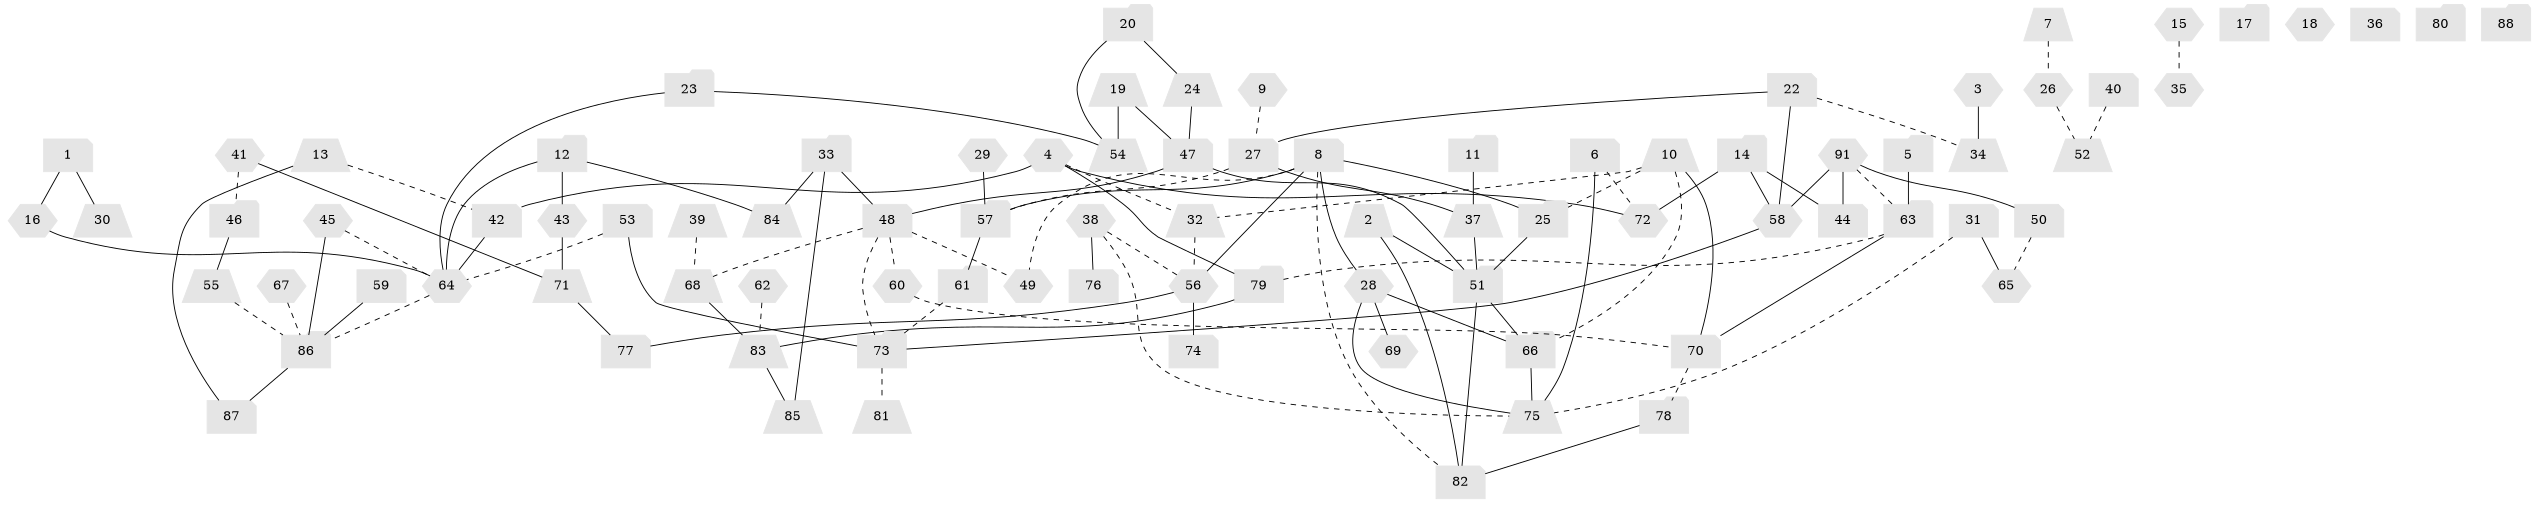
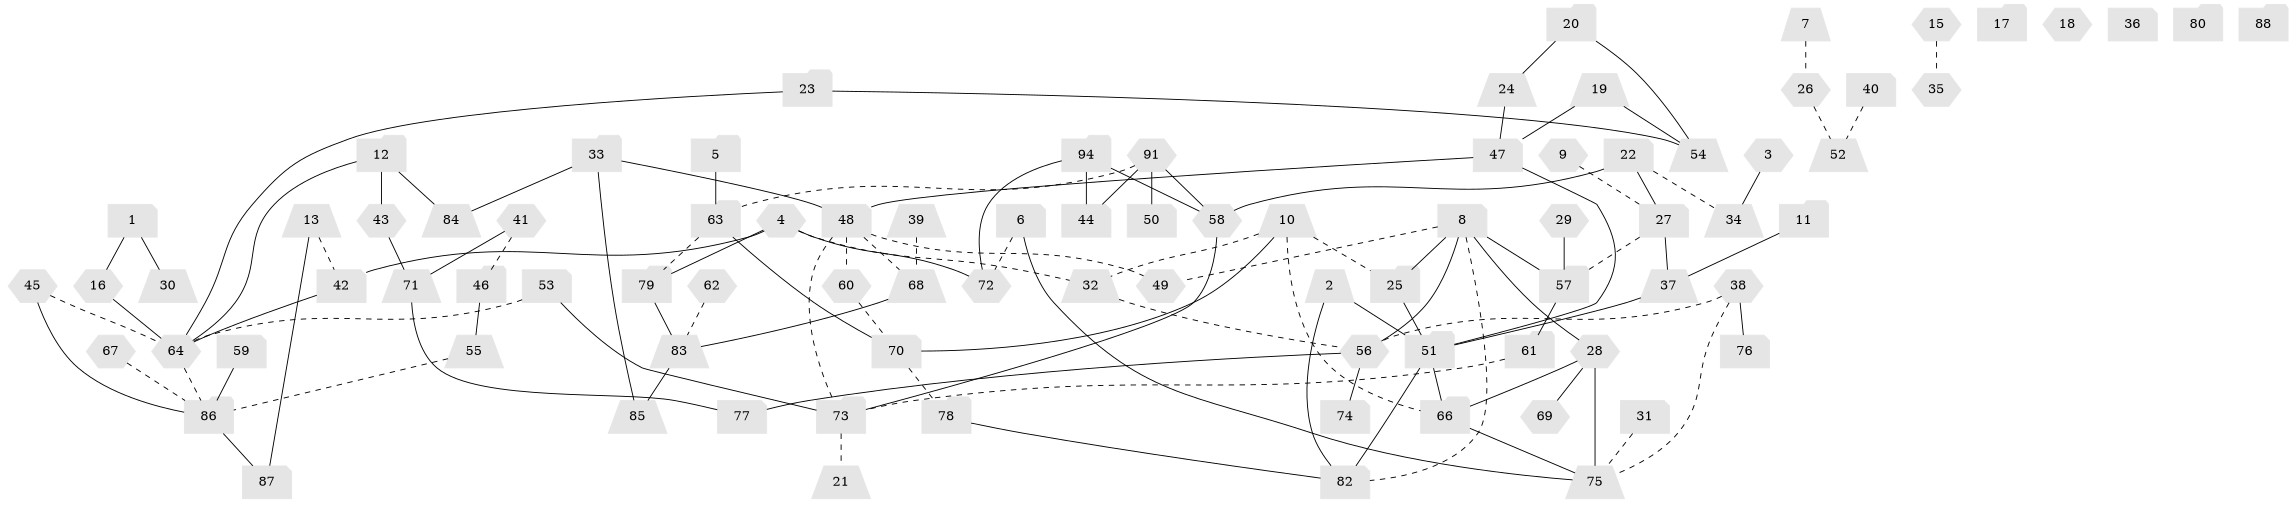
  graph {
    node [color=gray90 shape=hexagon style=filled]
    edge [style=solid]
    1 [shape=note]
    16
    30 [shape=trapezium]
    64
    2 [shape=trapezium]
    51 [shape=folder]
    82 [shape=note]
    66 [shape=folder]
    34 [shape=trapezium]
    3
    32 [shape=trapezium]
    4
    42 [shape=note]
    72
    79 [shape=folder]
    56
    83 [shape=trapezium]
    5 [shape=folder]
    63 [shape=folder]
    70 [shape=note]
    6 [shape=note]
    75 [shape=trapezium]
    7 [shape=trapezium]
    26
    52 [shape=trapezium]
    8 [shape=note]
    25 [shape=folder]
    28
    49
    57 [shape=folder]
    69
    74 [shape=note]
    77 [shape=note]
    61 [shape=folder]
    27 [shape=note]
    9
    37 [shape=trapezium]
    10 [shape=trapezium]
    78 [shape=folder]
    11 [shape=folder]
    12 [shape=folder]
    43
    84 [shape=trapezium]
    71 [shape=trapezium]
    86 [shape=folder]
    13 [shape=trapezium]
    87 [shape=note]
-   14 [shape=folder]
+   14 [shape=folder label=94]
    44 [shape=note]
    58
    73 [shape=folder]
    15
    35
    17 [shape=folder]
    18
    19 [shape=trapezium]
    47 [shape=note]
    54 [shape=trapezium]
    48 [shape=note]
    20 [shape=folder]
    24 [shape=trapezium]
    n62 [label=91]
    50 [shape=note]
-   65
    22 [shape=note]
    23 [shape=folder]
    29
    31 [shape=note]
    33 [shape=folder]
    85 [shape=trapezium]
    68 [shape=trapezium]
    60
    36 [shape=note]
    38
    76 [shape=note]
    39 [shape=trapezium]
    40 [shape=note]
    46 [shape=folder]
    41
    55 [shape=trapezium]
    67
    45
-   81 [shape=trapezium]
+   81 [shape=trapezium label=21]
    53 [shape=note]
    59 [shape=note]
    62
    80 [shape=folder]
    88 [shape=folder]
    1 -- 16
    1 -- 30
    16 -- 64
    64 -- 86 [style=dashed]
    2 -- 51
    2 -- 82
    51 -- 82
    51 -- 66
    66 -- 75
    3 -- 34
    32 -- 56 [style=dashed]
    4 -- 32 [style=dashed]
    4 -- 42
    4 -- 72
    4 -- 79
    42 -- 64
    79 -- 83
    56 -- 74
    56 -- 77
    83 -- 85
    5 -- 63
    63 -- 79 [style=dashed]
    63 -- 70
    70 -- 78 [style=dashed]
    6 -- 72 [style=dashed]
    6 -- 75
    7 -- 26 [style=dashed]
    26 -- 52 [style=dashed]
    8 -- 82 [style=dashed]
    8 -- 56
    8 -- 25
    8 -- 28
    8 -- 49 [style=dashed]
    8 -- 57
    25 -- 51
    28 -- 66
    28 -- 75
    28 -- 69
    57 -- 61
    61 -- 73 [style=dashed]
    27 -- 57 [style=dashed]
    27 -- 37
    9 -- 27 [style=dashed]
    37 -- 51
    10 -- 66 [style=dashed]
    10 -- 32 [style=dashed]
    10 -- 70
    10 -- 25 [style=dashed]
    78 -- 82
    11 -- 37
    12 -- 64
    12 -- 43
    12 -- 84
    43 -- 71
    71 -- 77
    86 -- 87
    13 -- 42 [style=dashed]
    13 -- 87
    14 -- 72
    14 -- 44
    14 -- 58
    58 -- 73
    73 -- 81 [style=dashed]
    15 -- 35 [style=dashed]
    19 -- 47
    19 -- 54
    47 -- 51
    47 -- 48
    48 -- 49 [style=dashed]
    48 -- 73 [style=dashed]
    48 -- 68 [style=dashed]
    48 -- 60 [style=dashed]
    20 -- 54
    20 -- 24
    24 -- 47
    n62 -- 63 [style=dashed]
    n62 -- 44
    n62 -- 58
    n62 -- 50
-   50 -- 65 [style=dashed]
    22 -- 34 [style=dashed]
    22 -- 27
    22 -- 58
    23 -- 64
    23 -- 54
    29 -- 57
    31 -- 75 [style=dashed]
-   31 -- 65
    33 -- 84
    33 -- 48
    33 -- 85
    68 -- 83
    60 -- 70 [style=dashed]
    38 -- 56 [style=dashed]
    38 -- 75 [style=dashed]
    38 -- 76
    39 -- 68 [style=dashed]
    40 -- 52 [style=dashed]
    46 -- 55
    41 -- 71
    41 -- 46 [style=dashed]
    55 -- 86 [style=dashed]
    67 -- 86 [style=dashed]
    45 -- 64 [style=dashed]
    45 -- 86
    53 -- 64 [style=dashed]
    53 -- 73
    59 -- 86
    62 -- 83 [style=dashed]
  }
